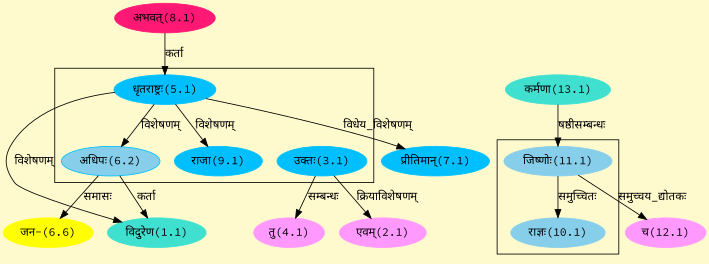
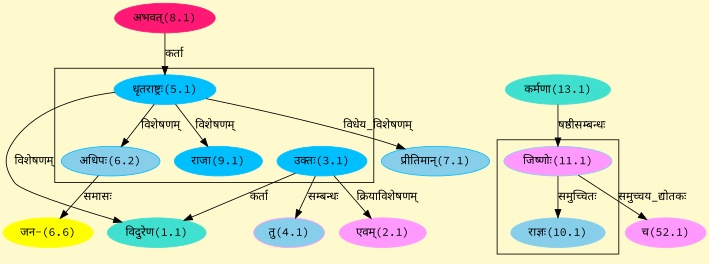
  digraph {
    bgcolor=lemonchiffon1
    compound=true
    fontname="Source Code Pro"
    rankdir=BT
    node [color="#00BFFF" fontname="Source Code Pro" style=filled]
    edge [dir=back fontname="Source Code Pro"]
    n1 [label="उक्तः(3.1)"]
    n2 [label="धृतराष्ट्रः(5.1)"]
    n3 [fillcolor="#87CEEB" label="अधिपः(6.2)"]
    n4 [label="राजा(9.1)"]
    n5 [color="#87CEEB" label="राज्ञः(10.1)"]
-   n6 [color="#87CEEB" label="जिष्णोः(11.1)"]
+   n6 [color="#87CEEB" label="जिष्णोः(11.1)" fillcolor="#FF99FF"]
    n7 [color="#FF1975" label="अभवत्(8.1)"]
    n8 [color="#40E0D0" label="कर्मणा(13.1)"]
    n9 [color="#40E0D0" label="विदुरेण(1.1)"]
    n10 [color="#FF99FF" label="एवम्(2.1)"]
-   n11 [color="#FF99FF" label="तु(4.1)"]
+   n11 [color="#FF99FF" label="तु(4.1)" fillcolor="#87CEEB"]
    n12 [color="#FFFF00" label="जन-(6.6)"]
-   n13 [label="प्रीतिमान्(7.1)"]
-   n14 [color="#FF99FF" label="च(12.1)"]
+   n13 [label="प्रीतिमान्(7.1)" fillcolor="#87CEEB"]
+   n14 [color="#FF99FF" label="च(52.1)"]
    subgraph cluster_1 {
      n1
      n2
      n3
      n4
    }
    subgraph cluster_2 {
      n5
      n6
    }
    n2 -> n7 [label="कर्ता"]
    n3 -> n2 [label="विशेषणम्"]
    n4 -> n2 [label="विशेषणम्"]
    n5 -> n6 [label="समुच्चितः"]
    n6 -> n8 [label="षष्ठीसम्बन्धः"]
-   n9 -> n3 [label="कर्ता"]
+   n9 -> n1 [label="कर्ता"]
    n9 -> n2 [label="विशेषणम्"]
    n10 -> n1 [label="क्रियाविशेषणम्"]
    n11 -> n1 [label="सम्बन्धः"]
    n12 -> n3 [label="समासः"]
    n13 -> n2 [label="विधेय_विशेषणम्"]
    n14 -> n6 [label="समुच्चय_द्योतकः"]
  }
